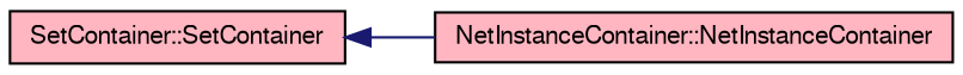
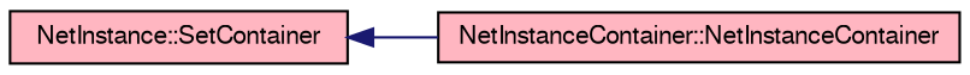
  digraph {
    rankdir=LR
    node [color=black fillcolor=lightpink fontname=FreeSans fontsize=10 shape=record style=filled]
-   n1 [fontcolor=black height=0.2 label="SetContainer::SetContainer" width=0.4]
+   n1 [fontcolor=black height=0.2 label="NetInstance::SetContainer" width=0.4]
    n2 [height=0.2 label="NetInstanceContainer::NetInstanceContainer" width=0.4]
    n1 -> n2 [color=midnightblue dir=back fontname=FreeSans fontsize=10 labelfontname=FreeSans labelfontsize=10 style=solid]
  }
